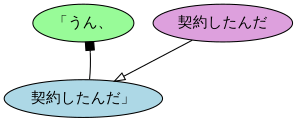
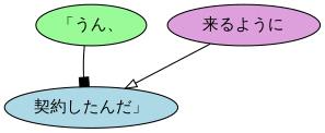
  digraph {
    fontname="JetBrains Mono"
    node [fontname="JetBrains Mono" style=filled]
    edge [fontname="JetBrains Mono"]
    n1 [fillcolor=palegreen label="「うん、"]
    n2 [fillcolor=lightblue label="契約したんだ」"]
-   n3 [fillcolor=plum label="契約したんだ"]
-   n2 -> n1 [arrowhead=box]
+   n3 [fillcolor=plum label="来るように"]
+   n1 -> n2 [arrowhead=box]
    n3 -> n2 [arrowhead=onormal]
  }
